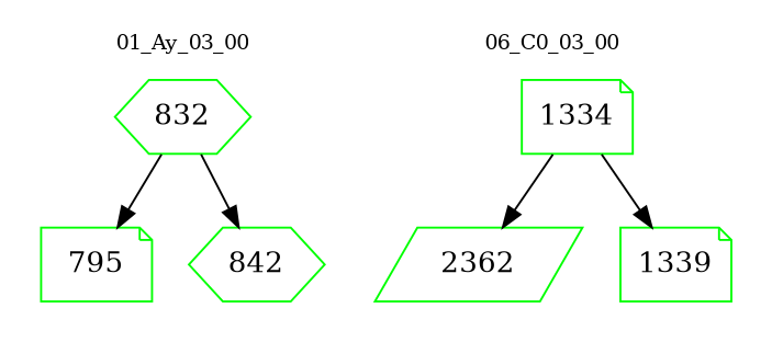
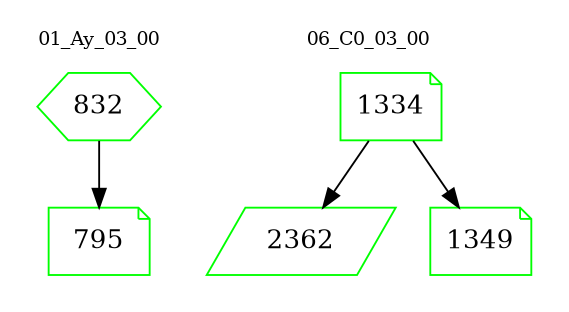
  digraph {
    node [color=green shape=note]
    edge [color=black]
    n1 [label=832 shape=hexagon]
    n2 [label=795]
-   n3 [label=842 shape=hexagon]
    n4 [label=1334]
    n5 [label=2362 shape=parallelogram]
-   n6 [label=1339]
+   n6 [label=1349]
    subgraph cluster_1 {
      color=white
      fontsize=10
      label="01_Ay_03_00"
      n1
      n2
-     n3
    }
    subgraph cluster_2 {
      color=white
      fontsize=10
      label="06_C0_03_00"
      n4
      n5
      n6
    }
    n1 -> n2
-   n1 -> n3
    n4 -> n5
    n4 -> n6
  }
